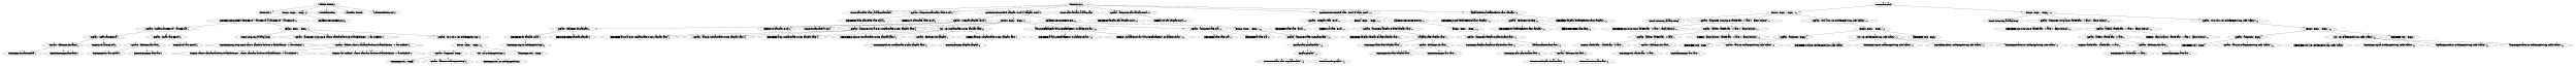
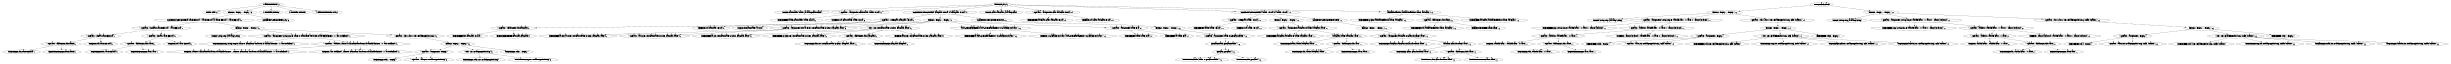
  digraph {
    n1 [label=<(METHOD,execute)<SUB>89</SUB>>]
    n2 [label=<(PARAM,this)<SUB>89</SUB>>]
    n3 [label=<(BLOCK,&lt;empty&gt;,&lt;empty&gt;)<SUB>89</SUB>>]
    n4 [label=<(MODIFIER,PUBLIC)>]
    n5 [label=<(MODIFIER,VIRTUAL)>]
    n6 [label=<(METHOD_RETURN,void)<SUB>89</SUB>>]
    n7 [label=<(CONTROL_STRUCTURE,if (name == null || value == null),if (name == null || value == null))<SUB>90</SUB>>]
    n8 [label=<(CONTROL_STRUCTURE,try,try)<SUB>95</SUB>>]
    n9 [label=<(&lt;operator&gt;.logicalOr,name == null || value == null)<SUB>90</SUB>>]
    n10 [label=<(BLOCK,&lt;empty&gt;,&lt;empty&gt;)<SUB>90</SUB>>]
    n11 [label=<(&lt;operator&gt;.equals,name == null)<SUB>90</SUB>>]
    n12 [label=<(&lt;operator&gt;.equals,value == null)<SUB>90</SUB>>]
    n13 [label=<(LOCAL,String msg: java.lang.String)>]
    n14 [label=<(&lt;operator&gt;.assignment,String msg = &quot;name or classname attributes of taskdef element &quot; + &quot;are undefined&quot;)<SUB>91</SUB>>]
    n15 [label=<(&lt;operator&gt;.throw,throw new BuildException(msg);)<SUB>93</SUB>>]
    n16 [label=<(&lt;operator&gt;.fieldAccess,this.name)<SUB>90</SUB>>]
    n17 [label=<(LITERAL,null,name == null)<SUB>90</SUB>>]
    n18 [label=<(&lt;operator&gt;.fieldAccess,this.value)<SUB>90</SUB>>]
    n19 [label=<(LITERAL,null,value == null)<SUB>90</SUB>>]
    n20 [label=<(IDENTIFIER,this,name == null)<SUB>90</SUB>>]
    n21 [label=<(FIELD_IDENTIFIER,name,name)<SUB>90</SUB>>]
    n22 [label=<(IDENTIFIER,this,value == null)<SUB>90</SUB>>]
    n23 [label=<(FIELD_IDENTIFIER,value,value)<SUB>90</SUB>>]
    n24 [label=<(IDENTIFIER,msg,String msg = &quot;name or classname attributes of taskdef element &quot; + &quot;are undefined&quot;)<SUB>91</SUB>>]
    n25 [label=<(&lt;operator&gt;.addition,&quot;name or classname attributes of taskdef element &quot; + &quot;are undefined&quot;)<SUB>91</SUB>>]
    n26 [label=<(BLOCK,&lt;empty&gt;,&lt;empty&gt;)<SUB>93</SUB>>]
    n27 [label=<(LITERAL,&quot;name or classname attributes of taskdef element &quot;,&quot;name or classname attributes of taskdef element &quot; + &quot;are undefined&quot;)<SUB>91</SUB>>]
    n28 [label=<(LITERAL,&quot;are undefined&quot;,&quot;name or classname attributes of taskdef element &quot; + &quot;are undefined&quot;)<SUB>92</SUB>>]
    n29 [label=<(&lt;operator&gt;.assignment,&lt;empty&gt;)>]
    n30 [label=<(&lt;init&gt;,new BuildException(msg))<SUB>93</SUB>>]
    n31 [label=<(IDENTIFIER,$obj1,&lt;empty&gt;)>]
    n32 [label=<(IDENTIFIER,$obj1,&lt;empty&gt;)>]
    n33 [label=<(&lt;operator&gt;.alloc,new BuildException(msg))<SUB>93</SUB>>]
    n34 [label=<(IDENTIFIER,$obj1,new BuildException(msg))>]
    n35 [label=<(IDENTIFIER,msg,new BuildException(msg))<SUB>93</SUB>>]
    n36 [label=<(BLOCK,try,try)<SUB>95</SUB>>]
    n37 [label=<(LOCAL,ClassLoader loader: java.lang.ClassLoader)>]
    n38 [label=<(&lt;operator&gt;.assignment,ClassLoader loader = null)<SUB>96</SUB>>]
    n39 [label=<(CONTROL_STRUCTURE,if (classpath != null),if (classpath != null))<SUB>97</SUB>>]
    n40 [label=<(LOCAL,Class taskClass: java.lang.Class)>]
    n41 [label=<(&lt;operator&gt;.assignment,Class taskClass = null)<SUB>109</SUB>>]
    n42 [label=<(CONTROL_STRUCTURE,if (loader != null),if (loader != null))<SUB>110</SUB>>]
    n43 [label=<(addTaskDefinition,addTaskDefinition(name, taskClass))<SUB>115</SUB>>]
    n44 [label=<(BLOCK,catch,catch)>]
    n45 [label=<(BLOCK,&lt;empty&gt;,&lt;empty&gt;)<SUB>116</SUB>>]
    n46 [label=<(BLOCK,&lt;empty&gt;,&lt;empty&gt;)<SUB>120</SUB>>]
    n47 [label=<(IDENTIFIER,loader,ClassLoader loader = null)<SUB>96</SUB>>]
    n48 [label=<(LITERAL,null,ClassLoader loader = null)<SUB>96</SUB>>]
    n49 [label=<(&lt;operator&gt;.notEquals,classpath != null)<SUB>97</SUB>>]
    n50 [label=<(BLOCK,&lt;empty&gt;,&lt;empty&gt;)<SUB>97</SUB>>]
    n51 [label=<(CONTROL_STRUCTURE,else,else)<SUB>105</SUB>>]
    n52 [label=<(IDENTIFIER,taskClass,Class taskClass = null)<SUB>109</SUB>>]
    n53 [label=<(LITERAL,null,Class taskClass = null)<SUB>109</SUB>>]
    n54 [label=<(&lt;operator&gt;.notEquals,loader != null)<SUB>110</SUB>>]
    n55 [label=<(BLOCK,&lt;empty&gt;,&lt;empty&gt;)<SUB>110</SUB>>]
    n56 [label=<(CONTROL_STRUCTURE,else,else)<SUB>112</SUB>>]
    n57 [label=<(IDENTIFIER,project,addTaskDefinition(name, taskClass))<SUB>115</SUB>>]
    n58 [label=<(&lt;operator&gt;.fieldAccess,this.name)<SUB>115</SUB>>]
    n59 [label=<(IDENTIFIER,taskClass,addTaskDefinition(name, taskClass))<SUB>115</SUB>>]
    n60 [label=<(&lt;operator&gt;.fieldAccess,this.classpath)<SUB>97</SUB>>]
    n61 [label=<(LITERAL,null,classpath != null)<SUB>97</SUB>>]
    n62 [label=<(LOCAL,AntClassLoader al: ANY)>]
    n63 [label=<(&lt;operator&gt;.assignment,ANY al = new AntClassLoader(project, classpath, false))<SUB>98</SUB>>]
    n64 [label=<(&lt;init&gt;,new AntClassLoader(project, classpath, false))<SUB>98</SUB>>]
    n65 [label=<(addSystemPackageRoot,addSystemPackageRoot(&quot;org.apache.tools.ant&quot;))<SUB>103</SUB>>]
    n66 [label=<(&lt;operator&gt;.assignment,loader = al)<SUB>104</SUB>>]
    n67 [label=<(BLOCK,&lt;empty&gt;,&lt;empty&gt;)<SUB>105</SUB>>]
    n68 [label=<(IDENTIFIER,this,classpath != null)<SUB>97</SUB>>]
    n69 [label=<(FIELD_IDENTIFIER,classpath,classpath)<SUB>97</SUB>>]
    n70 [label=<(IDENTIFIER,al,ANY al = new AntClassLoader(project, classpath, false))<SUB>98</SUB>>]
    n71 [label=<(&lt;operator&gt;.alloc,new AntClassLoader(project, classpath, false))<SUB>98</SUB>>]
    n72 [label=<(IDENTIFIER,al,new AntClassLoader(project, classpath, false))<SUB>98</SUB>>]
    n73 [label=<(IDENTIFIER,project,new AntClassLoader(project, classpath, false))<SUB>98</SUB>>]
    n74 [label=<(&lt;operator&gt;.fieldAccess,this.classpath)<SUB>98</SUB>>]
    n75 [label=<(LITERAL,false,new AntClassLoader(project, classpath, false))<SUB>99</SUB>>]
    n76 [label=<(IDENTIFIER,al,addSystemPackageRoot(&quot;org.apache.tools.ant&quot;))<SUB>103</SUB>>]
    n77 [label=<(LITERAL,&quot;org.apache.tools.ant&quot;,addSystemPackageRoot(&quot;org.apache.tools.ant&quot;))<SUB>103</SUB>>]
    n78 [label=<(IDENTIFIER,loader,loader = al)<SUB>104</SUB>>]
    n79 [label=<(IDENTIFIER,al,loader = al)<SUB>104</SUB>>]
    n80 [label=<(IDENTIFIER,this,new AntClassLoader(project, classpath, false))<SUB>98</SUB>>]
    n81 [label=<(FIELD_IDENTIFIER,classpath,classpath)<SUB>98</SUB>>]
    n82 [label=<(&lt;operator&gt;.assignment,loader = getClassLoader())<SUB>106</SUB>>]
    n83 [label=<(getClassLoader,getClassLoader())<SUB>106</SUB>>]
    n84 [label=<(IDENTIFIER,loader,loader = getClassLoader())<SUB>106</SUB>>]
    n85 [label=<(getClass,getClass())<SUB>106</SUB>>]
    n86 [label=<(IDENTIFIER,this,getClass())<SUB>106</SUB>>]
    n87 [label=<(IDENTIFIER,loader,loader != null)<SUB>110</SUB>>]
    n88 [label=<(LITERAL,null,loader != null)<SUB>110</SUB>>]
    n89 [label=<(&lt;operator&gt;.assignment,taskClass = loader.loadClass(value))<SUB>111</SUB>>]
    n90 [label=<(BLOCK,&lt;empty&gt;,&lt;empty&gt;)<SUB>112</SUB>>]
    n91 [label=<(IDENTIFIER,taskClass,taskClass = loader.loadClass(value))<SUB>111</SUB>>]
    n92 [label=<(loadClass,loader.loadClass(value))<SUB>111</SUB>>]
    n93 [label=<(IDENTIFIER,loader,loader.loadClass(value))<SUB>111</SUB>>]
    n94 [label=<(&lt;operator&gt;.fieldAccess,this.value)<SUB>111</SUB>>]
    n95 [label=<(IDENTIFIER,this,loader.loadClass(value))<SUB>111</SUB>>]
    n96 [label=<(FIELD_IDENTIFIER,value,value)<SUB>111</SUB>>]
    n97 [label=<(&lt;operator&gt;.assignment,taskClass = Class.forName(value))<SUB>113</SUB>>]
    n98 [label=<(IDENTIFIER,taskClass,taskClass = Class.forName(value))<SUB>113</SUB>>]
    n99 [label=<(forName,Class.forName(value))<SUB>113</SUB>>]
    n100 [label=<(IDENTIFIER,Class,Class.forName(value))<SUB>113</SUB>>]
    n101 [label=<(&lt;operator&gt;.fieldAccess,this.value)<SUB>113</SUB>>]
    n102 [label=<(IDENTIFIER,this,Class.forName(value))<SUB>113</SUB>>]
    n103 [label=<(FIELD_IDENTIFIER,value,value)<SUB>113</SUB>>]
    n104 [label=<(IDENTIFIER,this,addTaskDefinition(name, taskClass))<SUB>115</SUB>>]
    n105 [label=<(FIELD_IDENTIFIER,name,name)<SUB>115</SUB>>]
    n106 [label=<(LOCAL,String msg: java.lang.String)>]
    n107 [label=<(&lt;operator&gt;.assignment,String msg = &quot;taskdef class &quot; + value + &quot; cannot be found&quot;)<SUB>117</SUB>>]
    n108 [label=<(&lt;operator&gt;.throw,throw new BuildException(msg, cnfe, location);)<SUB>119</SUB>>]
    n109 [label=<(LOCAL,String msg: java.lang.String)>]
    n110 [label=<(&lt;operator&gt;.assignment,String msg = &quot;taskdef class &quot; + value + &quot; cannot be found&quot;)<SUB>121</SUB>>]
    n111 [label=<(&lt;operator&gt;.throw,throw new BuildException(msg, ncdfe, location);)<SUB>123</SUB>>]
    n112 [label=<(IDENTIFIER,msg,String msg = &quot;taskdef class &quot; + value + &quot; cannot be found&quot;)<SUB>117</SUB>>]
    n113 [label=<(&lt;operator&gt;.addition,&quot;taskdef class &quot; + value + &quot; cannot be found&quot;)<SUB>117</SUB>>]
    n114 [label=<(BLOCK,&lt;empty&gt;,&lt;empty&gt;)<SUB>119</SUB>>]
    n115 [label=<(&lt;operator&gt;.addition,&quot;taskdef class &quot; + value)<SUB>117</SUB>>]
    n116 [label=<(LITERAL,&quot; cannot be found&quot;,&quot;taskdef class &quot; + value + &quot; cannot be found&quot;)<SUB>118</SUB>>]
    n117 [label=<(LITERAL,&quot;taskdef class &quot;,&quot;taskdef class &quot; + value)<SUB>117</SUB>>]
    n118 [label=<(&lt;operator&gt;.fieldAccess,this.value)<SUB>117</SUB>>]
    n119 [label=<(IDENTIFIER,this,&quot;taskdef class &quot; + value)<SUB>117</SUB>>]
    n120 [label=<(FIELD_IDENTIFIER,value,value)<SUB>117</SUB>>]
    n121 [label=<(&lt;operator&gt;.assignment,&lt;empty&gt;)>]
    n122 [label=<(&lt;init&gt;,new BuildException(msg, cnfe, location))<SUB>119</SUB>>]
    n123 [label=<(IDENTIFIER,$obj3,&lt;empty&gt;)>]
    n124 [label=<(IDENTIFIER,$obj3,&lt;empty&gt;)>]
    n125 [label=<(&lt;operator&gt;.alloc,new BuildException(msg, cnfe, location))<SUB>119</SUB>>]
    n126 [label=<(IDENTIFIER,$obj3,new BuildException(msg, cnfe, location))>]
    n127 [label=<(IDENTIFIER,msg,new BuildException(msg, cnfe, location))<SUB>119</SUB>>]
    n128 [label=<(IDENTIFIER,cnfe,new BuildException(msg, cnfe, location))<SUB>119</SUB>>]
    n129 [label=<(IDENTIFIER,location,new BuildException(msg, cnfe, location))<SUB>119</SUB>>]
    n130 [label=<(IDENTIFIER,msg,String msg = &quot;taskdef class &quot; + value + &quot; cannot be found&quot;)<SUB>121</SUB>>]
    n131 [label=<(&lt;operator&gt;.addition,&quot;taskdef class &quot; + value + &quot; cannot be found&quot;)<SUB>121</SUB>>]
    n132 [label=<(BLOCK,&lt;empty&gt;,&lt;empty&gt;)<SUB>123</SUB>>]
    n133 [label=<(&lt;operator&gt;.addition,&quot;taskdef class &quot; + value)<SUB>121</SUB>>]
    n134 [label=<(LITERAL,&quot; cannot be found&quot;,&quot;taskdef class &quot; + value + &quot; cannot be found&quot;)<SUB>122</SUB>>]
    n135 [label=<(LITERAL,&quot;taskdef class &quot;,&quot;taskdef class &quot; + value)<SUB>121</SUB>>]
    n136 [label=<(&lt;operator&gt;.fieldAccess,this.value)<SUB>121</SUB>>]
    n137 [label=<(IDENTIFIER,this,&quot;taskdef class &quot; + value)<SUB>121</SUB>>]
    n138 [label=<(FIELD_IDENTIFIER,value,value)<SUB>121</SUB>>]
    n139 [label=<(&lt;operator&gt;.assignment,&lt;empty&gt;)>]
    n140 [label=<(&lt;init&gt;,new BuildException(msg, ncdfe, location))<SUB>123</SUB>>]
    n141 [label=<(IDENTIFIER,$obj4,&lt;empty&gt;)>]
    n142 [label=<(IDENTIFIER,$obj4,&lt;empty&gt;)>]
    n143 [label=<(&lt;operator&gt;.alloc,new BuildException(msg, ncdfe, location))<SUB>123</SUB>>]
    n144 [label=<(IDENTIFIER,$obj4,new BuildException(msg, ncdfe, location))>]
    n145 [label=<(IDENTIFIER,msg,new BuildException(msg, ncdfe, location))<SUB>123</SUB>>]
    n146 [label=<(IDENTIFIER,ncdfe,new BuildException(msg, ncdfe, location))<SUB>153</SUB>>]
    n147 [label=<(IDENTIFIER,location,new BuildException(msg, ncdfe, location))<SUB>123</SUB>>]
    n1 -> n2
    n1 -> n3
    n1 -> n4
    n1 -> n5
    n1 -> n6
    n3 -> n7
    n3 -> n8
    n7 -> n9
    n7 -> n10
    n9 -> n11
    n9 -> n12
    n10 -> n13
    n10 -> n14
    n10 -> n15
    n11 -> n16
    n11 -> n17
    n12 -> n18
    n12 -> n19
    n14 -> n24
    n14 -> n25
    n15 -> n26
    n16 -> n20
    n16 -> n21
    n18 -> n22
    n18 -> n23
    n25 -> n27
    n25 -> n28
    n26 -> n29
    n26 -> n30
    n26 -> n31
    n29 -> n32
    n29 -> n33
    n30 -> n34
-   n68 -> n35
+   n30 -> n35
    n36 -> n37
    n36 -> n38
    n36 -> n39
    n36 -> n40
    n36 -> n41
    n36 -> n42
    n36 -> n43
    n38 -> n47
    n38 -> n48
    n39 -> n49
    n39 -> n50
    n39 -> n51
    n41 -> n52
    n41 -> n53
    n42 -> n54
    n42 -> n55
    n42 -> n56
    n43 -> n57
    n43 -> n58
    n43 -> n59
    n44 -> n45
    n44 -> n46
    n45 -> n106
    n45 -> n107
    n45 -> n108
    n46 -> n109
    n46 -> n110
    n46 -> n111
    n49 -> n60
    n49 -> n61
    n50 -> n62
    n50 -> n63
    n50 -> n64
    n50 -> n65
    n50 -> n66
    n51 -> n67
    n54 -> n87
    n54 -> n88
    n55 -> n89
    n56 -> n90
    n58 -> n104
    n58 -> n105
    n60 -> n68
    n60 -> n69
    n63 -> n70
    n63 -> n71
    n64 -> n72
    n64 -> n73
    n64 -> n74
    n64 -> n75
    n65 -> n76
    n65 -> n77
    n66 -> n78
    n66 -> n79
    n67 -> n82
    n74 -> n80
    n74 -> n81
    n82 -> n83
    n83 -> n85
    n85 -> n84
    n85 -> n86
    n89 -> n91
    n89 -> n92
    n90 -> n97
    n92 -> n93
    n92 -> n94
    n94 -> n95
    n94 -> n96
    n97 -> n98
    n97 -> n99
    n99 -> n100
    n99 -> n101
    n101 -> n102
    n101 -> n103
    n107 -> n112
    n107 -> n113
    n108 -> n114
    n110 -> n130
    n110 -> n131
    n111 -> n132
    n113 -> n115
    n113 -> n116
    n114 -> n121
    n114 -> n122
    n114 -> n123
    n115 -> n117
    n115 -> n118
    n118 -> n119
    n118 -> n120
    n121 -> n124
    n121 -> n125
    n122 -> n126
    n122 -> n127
    n122 -> n128
    n122 -> n129
    n131 -> n133
    n131 -> n134
    n132 -> n139
    n132 -> n140
    n132 -> n141
    n133 -> n135
    n133 -> n136
    n136 -> n137
    n136 -> n138
    n139 -> n142
    n139 -> n143
    n140 -> n144
    n140 -> n145
    n140 -> n146
    n140 -> n147
  }
